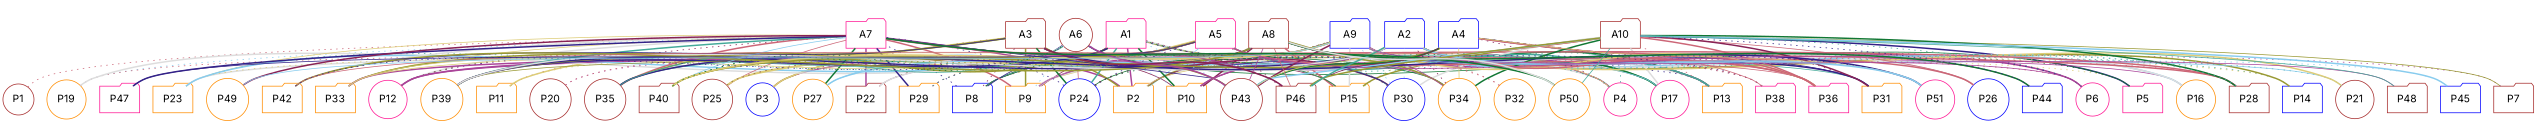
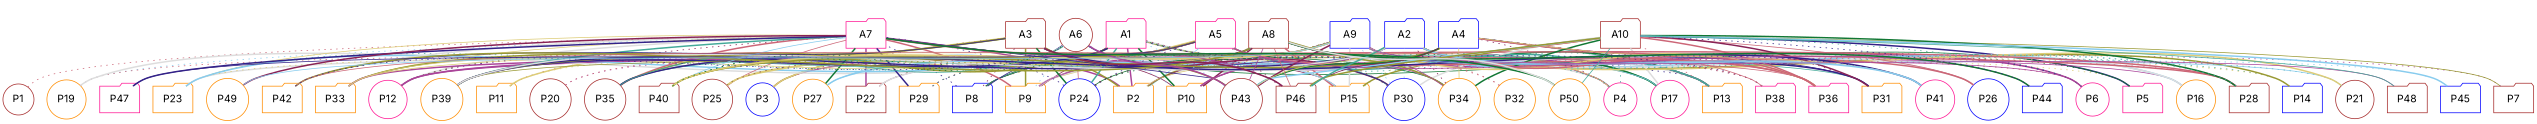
  graph {
    fontname=Inter
    rankdir=BT
    node [color=darkorange fontname=Inter shape=folder]
    edge [color="#AA4499" fontname=Inter style=bold]
    P1 [color=brown shape=circle]
    A7 [color=deeppink]
    P2
    A1 [color=deeppink]
    A3 [color=brown]
    A4 [color=blue]
    A5 [color=deeppink]
    A8 [color=brown]
    A9 [color=blue]
    A10 [color=brown]
    P3 [color=blue shape=circle]
    A2 [color=blue]
    A6 [color=brown shape=circle]
    P4 [color=deeppink shape=circle]
    P5 [color=deeppink]
    P6 [color=deeppink shape=circle]
    P7 [color=brown]
    P8 [color=blue]
    P9
    P10
    P11
    P12 [color=deeppink shape=circle]
    P13
    P14 [color=blue]
    P15
    P16 [shape=circle]
    P17 [color=deeppink shape=circle]
    P19 [shape=circle]
    P20 [color=brown shape=circle]
    P21 [color=brown shape=circle]
    P22 [color=brown]
    P23
    P24 [color=blue shape=circle]
    P25 [color=brown shape=circle]
    P26 [color=blue shape=circle]
    P27 [shape=circle]
    P28 [color=brown]
    P29
    P30 [color=blue shape=circle]
    P31
    P32 [shape=circle]
    P33
    P34 [shape=circle]
    P35 [color=brown shape=circle]
    P36 [color=deeppink]
    P38 [color=deeppink]
    P39 [shape=circle]
    P40 [color=brown]
-   P41 [color=deeppink shape=circle label=P51]
+   P41 [color=deeppink shape=circle]
    P42
    P43 [color=brown shape=circle]
    P44 [color=blue]
    P45 [color=blue]
    P46 [color=brown]
    P47 [color=deeppink]
    P48 [color=brown]
    P49 [shape=circle]
    P50 [shape=circle]
    P1 -- A7 [color="#CC6677" style=dotted]
    P2 -- A7
    P2 -- A1
    P2 -- A3 [color="#999933"]
    P2 -- A4 [color="#DDDDDD"]
    P2 -- A5 [color="#88CCEE" style=solid]
    P2 -- A8 [color="#999933"]
    P2 -- A9 [color="#882255" style=solid]
    P2 -- A10 [color="#DDCC77" style=solid]
    P3 -- A1 [color="#999933"]
    P3 -- A3 [color="#882255" style=dotted]
    P3 -- A8 [color="#CC6677" style=solid]
    P3 -- A9 [color="#DDCC77" style=dotted]
    P3 -- A2 [style=solid]
    P3 -- A6 [color="#DDCC77"]
    P4 -- A1 [color="#DDDDDD"]
    P4 -- A3 [color="#DDDDDD"]
    P4 -- A4 [color="#882255" style=dotted]
    P4 -- A5 [color="#332288" style=solid]
    P4 -- A8 [style=solid]
    P4 -- A9 [color="#CC6677" style=solid]
    P4 -- A10 [color="#44AA99" style=dotted]
    P4 -- A2 [color="#DDCC77" style=solid]
    P4 -- A6 [color="#44AA99" style=dotted]
    P5 -- A8 [color="#DDCC77" style=dotted]
    P5 -- A10 [color="#332288"]
    P5 -- A2 [color="#117733" style=dotted]
    P5 -- A6 [color="#117733" style=solid]
    P6 -- A4
    P6 -- A5 [color="#882255" style=dotted]
    P6 -- A8 [color="#CC6677" style=dotted]
    P6 -- A9 [style=solid]
    P6 -- A10 [color="#44AA99" style=dotted]
    P6 -- A2 [color="#332288" style=dotted]
    P6 -- A6 [style=solid]
    P7 -- A4 [style=dotted]
    P7 -- A10 [color="#999933" style=solid]
    P8 -- A7 [color="#332288" style=dotted]
    P8 -- A1 [color="#117733" style=solid]
    P8 -- A3 [color="#882255" style=dotted]
    P8 -- A4 [style=solid]
    P8 -- A5 [color="#332288" style=dotted]
    P8 -- A9 [color="#88CCEE" style=solid]
    P8 -- A10 [color="#999933" style=dotted]
    P8 -- A2 [color="#117733" style=solid]
    P8 -- A6 [color="#332288" style=solid]
    P9 -- A7 [color="#CC6677"]
    P9 -- A1 [color="#882255" style=solid]
    P9 -- A3 [color="#999933"]
    P9 -- A4 [color="#DDDDDD"]
    P9 -- A5 [color="#DDCC77"]
    P9 -- A8 [color="#DDDDDD"]
    P9 -- A9
    P9 -- A10 [color="#DDDDDD"]
    P9 -- A2 [style=solid]
    P9 -- A6 [color="#88CCEE" style=dotted]
    P10 -- A1 [color="#117733"]
    P10 -- A3 [color="#882255" style=solid]
    P10 -- A4 [color="#882255" style=solid]
    P10 -- A8 [color="#882255"]
    P10 -- A9 [color="#999933" style=dotted]
    P10 -- A2
    P10 -- A6 [color="#88CCEE" style=dotted]
    P11 -- A7 [color="#882255" style=dotted]
    P11 -- A1 [color="#DDCC77" style=dotted]
    P11 -- A4 [color="#DDCC77"]
    P12 -- A7 [color="#DDDDDD"]
    P12 -- A1 [style=dotted]
    P12 -- A3 [color="#332288" style=dotted]
    P12 -- A5
    P12 -- A8 [color="#999933" style=dotted]
    P12 -- A9
    P13 -- A7 [color="#332288" style=dotted]
    P13 -- A1 [color="#DDDDDD"]
    P13 -- A4 [color="#44AA99" style=solid]
    P13 -- A5 [color="#44AA99" style=dotted]
    P13 -- A8 [color="#117733"]
    P13 -- A9
    P13 -- A10 [color="#CC6677" style=dotted]
    P13 -- A2 [color="#44AA99"]
    P14 -- A1 [color="#44AA99" style=dotted]
    P14 -- A4 [color="#DDCC77" style=dotted]
    P14 -- A2 [color="#999933"]
    P15 -- A7 [color="#882255" style=solid]
    P15 -- A1 [color="#DDDDDD"]
    P15 -- A4 [color="#DDCC77" style=dotted]
    P15 -- A5 [color="#999933" style=dotted]
    P15 -- A8 [color="#CC6677"]
    P15 -- A9 [color="#DDDDDD"]
    P15 -- A10 [color="#999933"]
-   P15 -- A6 [color="#117733" style=solid]
+   P15 -- A6 [color="#88CCEE" style=solid]
    P16 -- A8 [style=solid]
    P16 -- A9 [color="#88CCEE"]
    P16 -- A2 [color="#DDDDDD"]
    P17 -- A1 [color="#999933" style=solid]
    P17 -- A5 [color="#44AA99"]
    P17 -- A9 [color="#44AA99" style=dotted]
    P17 -- A10 [color="#DDDDDD"]
    P17 -- A2 [color="#117733"]
    P17 -- A6 [color="#88CCEE" style=solid]
    P19 -- A7 [color="#88CCEE" style=dotted]
    P19 -- A3 [color="#CC6677" style=dotted]
    P19 -- A6 [color="#DDDDDD"]
    P20 -- A1 [style=dotted]
    P20 -- A8 [color="#CC6677" style=dotted]
    P21 -- A4 [color="#44AA99" style=dotted]
    P21 -- A9 [color="#88CCEE" style=solid]
    P21 -- A2 [color="#DDCC77"]
    P22 -- A7
    P22 -- A1 [color="#117733" style=dotted]
    P22 -- A4 [style=solid]
    P22 -- A5 [color="#CC6677" style=dotted]
    P22 -- A8 [color="#CC6677" style=dotted]
    P22 -- A9 [color="#DDDDDD"]
    P23 -- A7 [color="#DDCC77" style=solid]
    P23 -- A1 [color="#44AA99" style=dotted]
    P23 -- A3 [color="#DDDDDD"]
    P23 -- A5 [color="#DDCC77" style=dotted]
    P23 -- A6 [color="#88CCEE"]
    P24 -- A7 [color="#332288" style=dotted]
    P24 -- A1 [color="#44AA99"]
    P24 -- A3 [color="#117733"]
    P24 -- A4 [color="#88CCEE" style=dotted]
    P24 -- A5 [color="#332288" style=dotted]
    P24 -- A8 [color="#CC6677" style=dotted]
    P24 -- A9 [color="#117733" style=solid]
    P24 -- A10 [color="#117733" style=dotted]
    P24 -- A2 [color="#882255" style=dotted]
    P24 -- A6 [color="#CC6677" style=solid]
    P25 -- A7 [color="#CC6677" style=solid]
    P25 -- A3 [color="#DDCC77"]
    P25 -- A8 [color="#DDCC77"]
    P25 -- A9 [style=dotted]
    P25 -- A2 [color="#999933" style=dotted]
    P26 -- A3 [color="#DDDDDD"]
    P26 -- A9 [color="#CC6677"]
    P26 -- A10 [color="#CC6677" style=solid]
    P27 -- A7 [color="#117733"]
    P27 -- A8 [color="#88CCEE" style=solid]
    P27 -- A2 [color="#88CCEE"]
    P28 -- A7 [color="#CC6677"]
    P28 -- A4 [color="#CC6677"]
    P28 -- A8 [color="#CC6677" style=dotted]
    P28 -- A9 [color="#88CCEE" style=dotted]
    P28 -- A10 [color="#117733"]
    P28 -- A2 [color="#44AA99" style=dotted]
    P29 -- A7 [color="#332288"]
    P29 -- A5 [color="#999933" style=dotted]
    P29 -- A8 [style=dotted]
    P29 -- A9 [style=dotted]
    P29 -- A2 [color="#44AA99" style=dotted]
    P30 -- A1 [color="#117733" style=dotted]
    P30 -- A3 [color="#882255"]
    P30 -- A5 [color="#44AA99" style=solid]
    P30 -- A8 [color="#882255" style=dotted]
    P30 -- A9 [color="#88CCEE" style=dotted]
    P30 -- A10 [color="#DDDDDD"]
    P30 -- A2 [color="#88CCEE" style=dotted]
    P30 -- A6 [color="#332288" style=solid]
    P31 -- A7 [color="#44AA99" style=solid]
    P31 -- A4 [color="#882255" style=dotted]
    P31 -- A5 [style=dotted]
    P31 -- A8 [color="#332288" style=solid]
    P31 -- A9 [color="#332288"]
    P31 -- A10 [color="#882255"]
    P32 -- A5 [color="#CC6677" style=dotted]
    P32 -- A9 [color="#CC6677" style=dotted]
    P33 -- A7 [color="#DDCC77" style=solid]
    P33 -- A1 [color="#44AA99" style=solid]
    P33 -- A3 [color="#999933"]
    P33 -- A5
    P33 -- A10 [color="#DDCC77" style=solid]
    P33 -- A6 [color="#DDCC77" style=solid]
    P34 -- A7 [color="#117733" style=solid]
    P34 -- A1 [color="#88CCEE" style=dotted]
    P34 -- A3 [color="#DDCC77" style=dotted]
    P34 -- A4 [color="#DDCC77" style=solid]
    P34 -- A5 [style=solid]
    P34 -- A8 [color="#999933"]
    P34 -- A9 [style=solid]
    P34 -- A10 [color="#117733"]
    P34 -- A2 [color="#882255" style=dotted]
    P35 -- A7 [color="#CC6677"]
    P35 -- A1 [color="#999933"]
    P35 -- A5 [color="#88CCEE" style=dotted]
    P35 -- A8 [color="#44AA99" style=solid]
    P35 -- A9 [color="#DDCC77" style=solid]
    P35 -- A2 [color="#332288"]
    P35 -- A6 [color="#44AA99" style=solid]
    P36 -- A7 [color="#CC6677" style=solid]
    P36 -- A5 [color="#CC6677"]
    P36 -- A8 [color="#CC6677"]
    P36 -- A9 [color="#DDCC77"]
    P36 -- A10 [color="#CC6677"]
    P36 -- A2 [color="#CC6677"]
    P38 -- A1 [color="#332288" style=dotted]
    P38 -- A4 [color="#882255" style=dotted]
    P38 -- A5 [color="#CC6677" style=dotted]
    P38 -- A2 [color="#CC6677" style=solid]
    P39 -- A7 [color="#44AA99"]
    P39 -- A1 [color="#332288"]
    P39 -- A3 [color="#999933"]
    P39 -- A8 [color="#332288"]
    P39 -- A9 [color="#999933" style=solid]
    P39 -- A2 [color="#DDDDDD"]
    P40 -- A7 [color="#88CCEE" style=solid]
    P40 -- A1 [color="#117733" style=dotted]
    P40 -- A4 [color="#999933"]
    P40 -- A5 [color="#999933"]
    P40 -- A8 [color="#999933" style=dotted]
    P40 -- A9 [color="#DDCC77"]
    P40 -- A6 [color="#117733" style=dotted]
    P41 -- A3 [color="#332288"]
    P41 -- A4 [color="#DDCC77" style=solid]
    P41 -- A8 [color="#332288" style=dotted]
    P41 -- A9 [color="#88CCEE" style=solid]
    P41 -- A2 [color="#88CCEE"]
    P42 -- A7 [color="#DDDDDD"]
    P42 -- A3 [color="#332288" style=solid]
    P42 -- A8 [color="#999933"]
    P42 -- A10 [color="#CC6677" style=solid]
    P42 -- A6 [color="#332288" style=dotted]
    P43 -- A7 [color="#332288" style=solid]
    P43 -- A1 [color="#88CCEE" style=dotted]
    P43 -- A3 [color="#999933"]
    P43 -- A4 [color="#117733"]
    P43 -- A8 [style=solid]
    P43 -- A9 [color="#882255"]
    P43 -- A10 [color="#88CCEE"]
    P43 -- A2 [color="#DDCC77" style=solid]
    P43 -- A6
    P44 -- A5 [style=solid]
    P44 -- A8 [color="#117733"]
    P44 -- A10 [color="#332288" style=dotted]
    P45 -- A9 [color="#88CCEE" style=dotted]
    P45 -- A10 [color="#88CCEE"]
    P46 -- A7 [style=solid]
    P46 -- A1 [color="#882255" style=dotted]
    P46 -- A3 [color="#882255"]
    P46 -- A4 [color="#882255" style=solid]
    P46 -- A5 [color="#882255" style=dotted]
    P46 -- A8 [color="#CC6677" style=solid]
    P46 -- A10 [color="#999933"]
    P46 -- A2 [color="#44AA99"]
    P47 -- A7 [color="#332288"]
    P47 -- A5 [color="#332288" style=solid]
    P48 -- A9 [style=solid]
    P48 -- A10 [color="#44AA99" style=solid]
    P49 -- A7 [color="#882255"]
    P49 -- A9 [color="#88CCEE" style=solid]
    P50 -- A7 [color="#117733"]
    P50 -- A8 [color="#DDDDDD"]
    P50 -- A10 [color="#44AA99" style=solid]
  }
